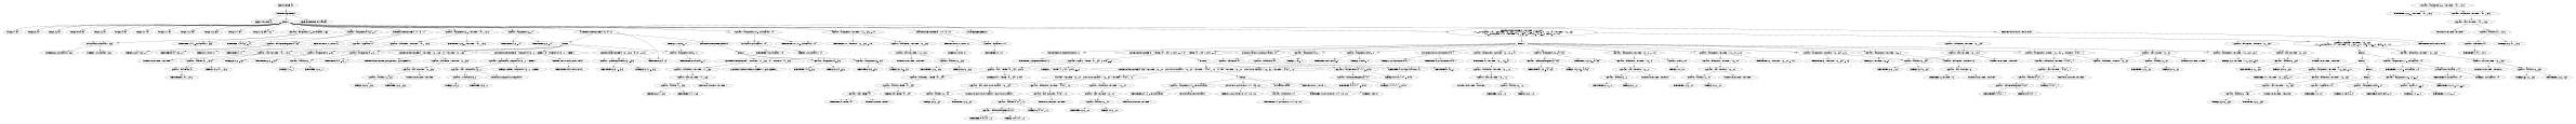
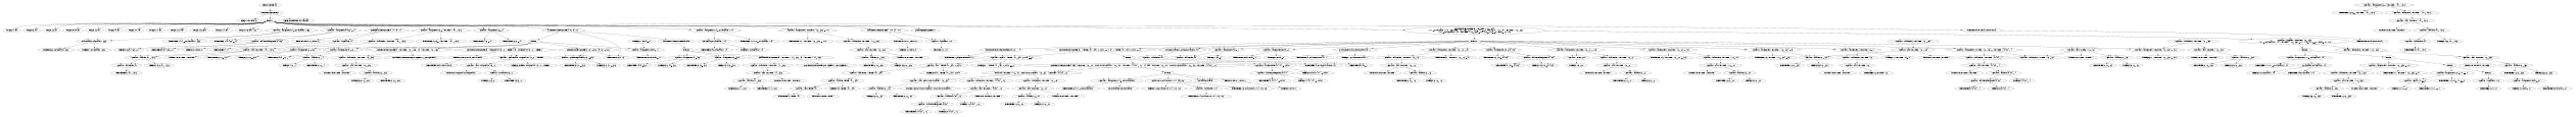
  digraph {
    n1 [label="(METHOD,tftp_connect)"]
    n2 [label="(PARAM,_DWORD *a1)"]
    n3 [label="(BLOCK,,)"]
    n4 [label="(METHOD_RETURN,int __fastcall)"]
    n5 [label="(PARAM,_BYTE *a2)"]
    n6 [label="(LOCAL,v4: int)"]
    n7 [label="(LOCAL,v5: int)"]
    n8 [label="(LOCAL,v6: int)"]
    n9 [label="(LOCAL,result: int)"]
    n10 [label="(LOCAL,v8: int)"]
    n11 [label="(LOCAL,v9: int)"]
    n12 [label="(LOCAL,v10: int)"]
    n13 [label="(LOCAL,v11: int)"]
    n14 [label="(LOCAL,v12: bool)"]
    n15 [label="(LOCAL,v13: goto)"]
    n16 [label="(LOCAL,v14: int *)"]
    n17 [label="(LOCAL,v15: char [ 128 ])"]
    n18 [label="(<operator>.assignment,v4 = Curl_ccalloc(1, 336))"]
    n19 [label="(<operator>.assignment,a1[188] = v4)"]
    n20 [label="(CONTROL_STRUCTURE,if ( !v4 ),if ( !v4 ))"]
    n21 [label="(<operator>.assignment,v5 = *(_DWORD *)(*a1 + 1576))"]
    n22 [label="(<operator>.assignment,v6 = v4)"]
    n23 [label="(CONTROL_STRUCTURE,if ( v5 ),if ( v5 ))"]
    n24 [label="(<operator>.assignment,v10 = Curl_ccalloc(1, v9))"]
    n25 [label="(<operator>.assignment,*(_DWORD *)(v6 + 328) = v10)"]
    n26 [label="(CONTROL_STRUCTURE,if ( !v10 ),if ( !v10 ))"]
    n27 [label="(JUMP_TARGET,LABEL_11)"]
    n28 [label="(CONTROL_STRUCTURE,if ( *(_DWORD *)(v6 + 332)\n    || (v11 = Curl_ccalloc(1, v9), *(_DWORD *)(v6 + 332) = v11, v12 = v11 == 0, result = 27, !v12) ),if ( *(_DWORD *)(v6 + 332)\n    || (v11 = Curl_ccalloc(1, v9), *(_DWORD *)(v6 + 332) = v11, v12 = v11 == 0, result = 27, !v12) ))"]
    n29 [label="(RETURN,return result;,return result;)"]
    n30 [label="(IDENTIFIER,v4,v4 = Curl_ccalloc(1, 336))"]
    n31 [label="(Curl_ccalloc,Curl_ccalloc(1, 336))"]
    n32 [label="(<operator>.indirectIndexAccess,a1[188])"]
    n33 [label="(IDENTIFIER,v4,a1[188] = v4)"]
    n34 [label="(<operator>.logicalNot,!v4)"]
    n35 [label="(RETURN,return 27;,return 27;)"]
    n36 [label="(IDENTIFIER,v5,v5 = *(_DWORD *)(*a1 + 1576))"]
    n37 [label="(<operator>.indirection,*(_DWORD *)(*a1 + 1576))"]
    n38 [label="(IDENTIFIER,v6,v6 = v4)"]
    n39 [label="(IDENTIFIER,v4,v6 = v4)"]
    n40 [label="(IDENTIFIER,v5,if ( v5 ))"]
    n41 [label="(BLOCK,,)"]
    n42 [label="(CONTROL_STRUCTURE,else,else)"]
    n43 [label="(IDENTIFIER,v10,v10 = Curl_ccalloc(1, v9))"]
    n44 [label="(Curl_ccalloc,Curl_ccalloc(1, v9))"]
    n45 [label="(<operator>.indirection,*(_DWORD *)(v6 + 328))"]
    n46 [label="(IDENTIFIER,v10,*(_DWORD *)(v6 + 328) = v10)"]
    n47 [label="(<operator>.logicalNot,!v10)"]
    n48 [label="(RETURN,return 27;,return 27;)"]
    n49 [label="(<operator>.logicalOr,*(_DWORD *)(v6 + 332)\n    || (v11 = Curl_ccalloc(1, v9), *(_DWORD *)(v6 + 332) = v11, v12 = v11 == 0, result = 27, !v12))"]
    n50 [label="(BLOCK,,)"]
    n51 [label="(IDENTIFIER,result,return result;)"]
    n52 [label="(LITERAL,1,Curl_ccalloc(1, 336))"]
    n53 [label="(LITERAL,336,Curl_ccalloc(1, 336))"]
    n54 [label="(IDENTIFIER,a1,a1[188] = v4)"]
    n55 [label="(LITERAL,188,a1[188] = v4)"]
    n56 [label="(IDENTIFIER,v4,!v4)"]
    n57 [label="(LITERAL,27,return 27;)"]
    n58 [label="(<operator>.cast,(_DWORD *)(*a1 + 1576))"]
    n59 [label="(UNKNOWN,_DWORD *,_DWORD *)"]
    n60 [label="(<operator>.addition,*a1 + 1576)"]
    n61 [label="(<operator>.indirection,*a1)"]
    n62 [label="(LITERAL,1576,*a1 + 1576)"]
    n63 [label="(IDENTIFIER,a1,*a1 + 1576)"]
    n64 [label="(<operator>.assignment,result = 71)"]
    n65 [label="(CONTROL_STRUCTURE,if ( (unsigned int)(v5 - 8) > 0xFFB0 ),if ( (unsigned int)(v5 - 8) > 0xFFB0 ))"]
    n66 [label="(<operator>.assignment,v8 = 512)"]
    n67 [label="(CONTROL_STRUCTURE,if ( v5 >= 513 ),if ( v5 >= 513 ))"]
    n68 [label="(<operator>.assignment,v9 = v8 + 4)"]
    n69 [label="(CONTROL_STRUCTURE,if ( *(_DWORD *)(v6 + 328) ),if ( *(_DWORD *)(v6 + 328) ))"]
    n70 [label="(BLOCK,,)"]
    n71 [label="(IDENTIFIER,result,result = 71)"]
    n72 [label="(<operator>.greaterThan,(unsigned int)(v5 - 8) > 0xFFB0)"]
    n73 [label="(RETURN,return result;,return result;)"]
    n74 [label="(IDENTIFIER,v8,v8 = 512)"]
    n75 [label="(LITERAL,512,v8 = 512)"]
    n76 [label="(<operator>.greaterEqualsThan,v5 >= 513)"]
    n77 [label="(IDENTIFIER,v9,v9 = v8 + 4)"]
    n78 [label="(<operator>.addition,v8 + 4)"]
    n79 [label="(<operator>.indirection,*(_DWORD *)(v6 + 328))"]
    n80 [label="(CONTROL_STRUCTURE,goto LABEL_11;,goto LABEL_11;)"]
    n81 [label="(LITERAL,71,result = 71)"]
    n82 [label="(<operator>.cast,(unsigned int)(v5 - 8))"]
    n83 [label="(LITERAL,0xFFB0,(unsigned int)(v5 - 8) > 0xFFB0)"]
    n84 [label="(IDENTIFIER,result,return result;)"]
    n85 [label="(UNKNOWN,unsigned int,unsigned int)"]
    n86 [label="(<operator>.subtraction,v5 - 8)"]
    n87 [label="(IDENTIFIER,v5,v5 - 8)"]
    n88 [label="(LITERAL,8,v5 - 8)"]
    n89 [label="(IDENTIFIER,v5,v5 >= 513)"]
    n90 [label="(LITERAL,513,v5 >= 513)"]
    n91 [label="(<operator>.assignment,v8 = *(_DWORD *)(*a1 + 1576))"]
    n92 [label="(IDENTIFIER,v8,v8 = *(_DWORD *)(*a1 + 1576))"]
    n93 [label="(<operator>.indirection,*(_DWORD *)(*a1 + 1576))"]
    n94 [label="(<operator>.cast,(_DWORD *)(*a1 + 1576))"]
    n95 [label="(UNKNOWN,_DWORD *,_DWORD *)"]
    n96 [label="(<operator>.addition,*a1 + 1576)"]
    n97 [label="(<operator>.indirection,*a1)"]
    n98 [label="(LITERAL,1576,*a1 + 1576)"]
    n99 [label="(IDENTIFIER,a1,*a1 + 1576)"]
    n100 [label="(IDENTIFIER,v8,v8 + 4)"]
    n101 [label="(LITERAL,4,v8 + 4)"]
    n102 [label="(<operator>.cast,(_DWORD *)(v6 + 328))"]
    n103 [label="(UNKNOWN,_DWORD *,_DWORD *)"]
    n104 [label="(<operator>.addition,v6 + 328)"]
    n105 [label="(IDENTIFIER,v6,v6 + 328)"]
    n106 [label="(LITERAL,328,v6 + 328)"]
    n107 [label="(<operator>.assignment,v9 = 516)"]
    n108 [label="(<operator>.assignment,v5 = 512)"]
    n109 [label="(CONTROL_STRUCTURE,if ( *(_DWORD *)(v4 + 328) ),if ( *(_DWORD *)(v4 + 328) ))"]
    n110 [label="(IDENTIFIER,v9,v9 = 516)"]
    n111 [label="(LITERAL,516,v9 = 516)"]
    n112 [label="(IDENTIFIER,v5,v5 = 512)"]
    n113 [label="(LITERAL,512,v5 = 512)"]
    n114 [label="(<operator>.indirection,*(_DWORD *)(v4 + 328))"]
    n115 [label="(CONTROL_STRUCTURE,goto LABEL_11;,goto LABEL_11;)"]
    n116 [label="(<operator>.cast,(_DWORD *)(v4 + 328))"]
    n117 [label="(UNKNOWN,_DWORD *,_DWORD *)"]
    n118 [label="(<operator>.addition,v4 + 328)"]
    n119 [label="(IDENTIFIER,v4,v4 + 328)"]
    n120 [label="(LITERAL,328,v4 + 328)"]
    n121 [label="(LITERAL,1,Curl_ccalloc(1, v9))"]
    n122 [label="(IDENTIFIER,v9,Curl_ccalloc(1, v9))"]
    n123 [label="(<operator>.cast,(_DWORD *)(v6 + 328))"]
    n124 [label="(UNKNOWN,_DWORD *,_DWORD *)"]
    n125 [label="(<operator>.addition,v6 + 328)"]
    n126 [label="(IDENTIFIER,v6,v6 + 328)"]
    n127 [label="(LITERAL,328,v6 + 328)"]
-   n128 [label="(IDENTIFIER,v10,!v10)"]
+   n128 [label="(RETURN,v10,!v10)"]
    n129 [label="(LITERAL,27,return 27;)"]
    n130 [label="(<operator>.indirection,*(_DWORD *)(v6 + 332))"]
    n131 [label="(BLOCK,,)"]
    n132 [label="(Curl_conncontrol,Curl_conncontrol(a1, 1))"]
    n133 [label="(<operator>.assignment,*(_DWORD *)(v6 + 16) = a1)"]
    n134 [label="(<operator>.assignment,v13 = a1[105])"]
    n135 [label="(<operator>.assignment,*(_DWORD *)(v6 + 324) = v5)"]
    n136 [label="(<operator>.assignment,*(_DWORD *)(v6 + 320) = 512)"]
    n137 [label="(<operator>.assignment,*(_DWORD *)(v6 + 8) = -100)"]
    n138 [label="(<operator>.assignment,*(_DWORD *)(v6 + 20) = v13)"]
    n139 [label="(<operator>.assignment,*(_DWORD *)v6 = 0)"]
    n140 [label="(<operator>.assignment,*(_WORD *)(v6 + 52) = *(_DWORD *)(a1[20] + 4))"]
    n141 [label="(tftp_set_timeouts,tftp_set_timeouts(v6))"]
    n142 [label="(CONTROL_STRUCTURE,if ( (*((_BYTE *)a1 + 591) & 0x40) == 0 ),if ( (*((_BYTE *)a1 + 591) & 0x40) == 0 ))"]
    n143 [label="(Curl_pgrsStartNow,Curl_pgrsStartNow(*a1))"]
    n144 [label="(<operator>.assignment,*a2 = 1)"]
    n145 [label="(<operator>.assignment,result = 0)"]
    n146 [label="(<operator>.cast,(_DWORD *)(v6 + 332))"]
    n147 [label="(<operator>.assignment,v11 = Curl_ccalloc(1, v9))"]
    n148 [label="(BLOCK,,)"]
    n149 [label="(UNKNOWN,_DWORD *,_DWORD *)"]
    n150 [label="(<operator>.addition,v6 + 332)"]
    n151 [label="(IDENTIFIER,v6,v6 + 332)"]
    n152 [label="(LITERAL,332,v6 + 332)"]
    n153 [label="(IDENTIFIER,v11,v11 = Curl_ccalloc(1, v9))"]
    n154 [label="(Curl_ccalloc,Curl_ccalloc(1, v9))"]
    n155 [label="(<operator>.assignment,*(_DWORD *)(v6 + 332) = v11)"]
    n156 [label="(BLOCK,,)"]
    n157 [label="(LITERAL,1,Curl_ccalloc(1, v9))"]
    n158 [label="(IDENTIFIER,v9,Curl_ccalloc(1, v9))"]
    n159 [label="(<operator>.indirection,*(_DWORD *)(v6 + 332))"]
    n160 [label="(IDENTIFIER,v11,*(_DWORD *)(v6 + 332) = v11)"]
    n161 [label="(<operator>.assignment,v12 = v11 == 0)"]
    n162 [label="(BLOCK,,)"]
    n163 [label="(<operator>.cast,(_DWORD *)(v6 + 332))"]
    n164 [label="(UNKNOWN,_DWORD *,_DWORD *)"]
    n165 [label="(<operator>.addition,v6 + 332)"]
    n166 [label="(IDENTIFIER,v6,v6 + 332)"]
    n167 [label="(LITERAL,332,v6 + 332)"]
    n168 [label="(IDENTIFIER,v12,v12 = v11 == 0)"]
    n169 [label="(<operator>.equals,v11 == 0)"]
    n170 [label="(<operator>.assignment,result = 27)"]
    n171 [label="(<operator>.logicalNot,!v12)"]
    n172 [label="(IDENTIFIER,v11,v11 == 0)"]
    n173 [label="(LITERAL,0,v11 == 0)"]
    n174 [label="(IDENTIFIER,result,result = 27)"]
    n175 [label="(LITERAL,27,result = 27)"]
    n176 [label="(IDENTIFIER,v12,!v12)"]
    n177 [label="(IDENTIFIER,a1,Curl_conncontrol(a1, 1))"]
    n178 [label="(LITERAL,1,Curl_conncontrol(a0, 1))"]
    n179 [label="(<operator>.indirection,*(_DWORD *)(v6 + 16))"]
    n180 [label="(IDENTIFIER,a1,*(_DWORD *)(v6 + 16) = a1)"]
    n181 [label="(IDENTIFIER,v13,v13 = a1[105])"]
    n182 [label="(<operator>.indirectIndexAccess,a1[105])"]
    n183 [label="(IDENTIFIER,v5,*(_DWORD *)(v6 + 324) = v5)"]
    n184 [label="(<operator>.addition,v6 + 324)"]
    n185 [label="(LITERAL,512,*(_DWORD *)(v6 + 320) = 512)"]
    n186 [label="(<operator>.indirection,*(_DWORD *)(v6 + 8))"]
    n187 [label="(<operator>.minus,-100)"]
    n188 [label="(<operator>.indirection,*(_DWORD *)(v6 + 20))"]
    n189 [label="(IDENTIFIER,v13,*(_DWORD *)(v6 + 20) = v13)"]
    n190 [label="(<operator>.indirection,*(_DWORD *)v6)"]
    n191 [label="(LITERAL,0,*(_DWORD *)v6 = 0)"]
    n192 [label="(<operator>.indirection,*(_WORD *)(v6 + 52))"]
    n193 [label="(<operator>.indirection,*(_DWORD *)(a1[20] + 4))"]
    n194 [label="(IDENTIFIER,v6,tftp_set_timeouts(v6))"]
    n195 [label="(<operator>.equals,(*((_BYTE *)a1 + 591) & 0x40) == 0)"]
    n196 [label="(BLOCK,,)"]
    n197 [label="(<operator>.indirection,*a1)"]
    n198 [label="(<operator>.indirection,*a2)"]
    n199 [label="(LITERAL,1,*a2 = 1)"]
    n200 [label="(IDENTIFIER,result,result = 0)"]
    n201 [label="(LITERAL,0,result = 0)"]
    n202 [label="(<operator>.cast,(_DWORD *)(v6 + 16))"]
    n203 [label="(UNKNOWN,_DWORD *,_DWORD *)"]
    n204 [label="(<operator>.addition,v6 + 16)"]
    n205 [label="(IDENTIFIER,v6,v6 + 16)"]
    n206 [label="(LITERAL,16,v6 + 16)"]
    n207 [label="(IDENTIFIER,a1,v13 = a1[105])"]
    n208 [label="(LITERAL,105,v13 = a1[105])"]
    n209 [label="(<operator>.indirection,*(_DWORD *)(v6 + 324))"]
    n210 [label="(<operator>.cast,(_DWORD *)(v6 + 324))"]
    n211 [label="(UNKNOWN,_DWORD *,_DWORD *)"]
    n212 [label="(IDENTIFIER,v6,v6 + 324)"]
    n213 [label="(LITERAL,334,v6 + 324)"]
    n214 [label="(<operator>.indirection,*(_DWORD *)(v6 + 320))"]
    n215 [label="(<operator>.cast,(_DWORD *)(v6 + 320))"]
    n216 [label="(UNKNOWN,_DWORD *,_DWORD *)"]
    n217 [label="(<operator>.addition,v6 + 320)"]
    n218 [label="(IDENTIFIER,v6,v6 + 320)"]
    n219 [label="(LITERAL,320,v6 + 320)"]
    n220 [label="(<operator>.cast,(_DWORD *)(v6 + 8))"]
    n221 [label="(LITERAL,100,-100)"]
    n222 [label="(UNKNOWN,_DWORD *,_DWORD *)"]
    n223 [label="(<operator>.addition,v6 + 8)"]
    n224 [label="(IDENTIFIER,v6,v6 + 8)"]
    n225 [label="(LITERAL,8,v6 + 8)"]
    n226 [label="(<operator>.cast,(_DWORD *)(v6 + 20))"]
    n227 [label="(UNKNOWN,_DWORD *,_DWORD *)"]
    n228 [label="(<operator>.addition,v6 + 20)"]
    n229 [label="(IDENTIFIER,v6,v6 + 20)"]
    n230 [label="(LITERAL,20,v6 + 20)"]
    n231 [label="(<operator>.cast,(_DWORD *)v6)"]
    n232 [label="(UNKNOWN,_DWORD *,_DWORD *)"]
    n233 [label="(IDENTIFIER,v6,(_DWORD *)v6)"]
    n234 [label="(<operator>.cast,(_DWORD *)(a1[20] + 4))"]
    n235 [label="(<operator>.cast,(_WORD *)(v6 + 52))"]
    n236 [label="(UNKNOWN,_WORD *,_WORD *)"]
    n237 [label="(<operator>.addition,v6 + 52)"]
    n238 [label="(IDENTIFIER,v6,v6 + 52)"]
    n239 [label="(LITERAL,52,v6 + 52)"]
    n240 [label="(UNKNOWN,_DWORD *,_DWORD *)"]
    n241 [label="(<operator>.addition,a1[20] + 4)"]
    n242 [label="(<operator>.indirectIndexAccess,a1[20])"]
    n243 [label="(LITERAL,4,a1[20] + 4)"]
    n244 [label="(IDENTIFIER,a1,a1[20] + 4)"]
    n245 [label="(LITERAL,20,a1[20] + 4)"]
    n246 [label="(<operator>.and,*((_BYTE *)a1 + 591) & 0x40)"]
    n247 [label="(LITERAL,0,(*((_BYTE *)a1 + 591) & 0x40) == 0)"]
    n248 [label="(CONTROL_STRUCTURE,if ( bind(*(_DWORD *)(v6 + 20), (const struct sockaddr *)(v6 + 52), *(_DWORD *)(a1[20] + 16)) ),if ( bind(*(_DWORD *)(v6 + 20), (const struct sockaddr *)(v6 + 52), *(_DWORD *)(a1[20] + 16)) ))"]
    n249 [label="(<operators>.assignmentOr,a1[147] |= 0x40u)"]
    n250 [label="(<operator>.indirection,*((_BYTE *)a1 + 591))"]
    n251 [label="(LITERAL,0x40,*((_BYTE *)a1 + 591) & 0x40)"]
    n252 [label="(<operator>.addition,(_BYTE *)a1 + 591)"]
    n253 [label="(<operator>.cast,(_BYTE *)a1)"]
    n254 [label="(LITERAL,591,(_BYTE *)a1 + 591)"]
    n255 [label="(UNKNOWN,_BYTE *,_BYTE *)"]
    n256 [label="(IDENTIFIER,a1,(_BYTE *)a1)"]
    n257 [label="(bind,bind(*(_DWORD *)(v6 + 20), (const struct sockaddr *)(v6 + 52), *(_DWORD *)(a1[20] + 16)))"]
    n258 [label="(BLOCK,,)"]
    n259 [label="(<operator>.indirectIndexAccess,a1[147])"]
    n260 [label="(LITERAL,0x40u,a1[147] |= 0x40u)"]
    n261 [label="(<operator>.indirection,*(_DWORD *)(v6 + 20))"]
    n262 [label="(<operator>.cast,(const struct sockaddr *)(v6 + 52))"]
    n263 [label="(<operator>.indirection,*(_DWORD *)(a1[20] + 16))"]
    n264 [label="(<operator>.assignment,v14 = _errno_location())"]
    n265 [label="(Curl_strerror,Curl_strerror(*v14, v95, 128))"]
    n266 [label="(Curl_failf,Curl_failf())"]
    n267 [label="(RETURN,return 7;,return 7;)"]
    n268 [label="(<operator>.cast,(_DWORD *)(v6 + 20))"]
    n269 [label="(UNKNOWN,const struct sockaddr *,const struct sockaddr *)"]
    n270 [label="(<operator>.addition,v6 + 52)"]
    n271 [label="(<operator>.cast,(_DWORD *)(a1[20] + 16))"]
    n272 [label="(UNKNOWN,_DWORD *,_DWORD *)"]
    n273 [label="(<operator>.addition,v6 + 20)"]
    n274 [label="(IDENTIFIER,v6,v6 + 20)"]
    n275 [label="(LITERAL,20,v6 + 20)"]
    n276 [label="(IDENTIFIER,v6,v6 + 52)"]
    n277 [label="(LITERAL,52,v6 + 52)"]
    n278 [label="(UNKNOWN,_DWORD *,_DWORD *)"]
    n279 [label="(<operator>.addition,a1[20] + 16)"]
    n280 [label="(<operator>.indirectIndexAccess,a1[20])"]
    n281 [label="(LITERAL,16,a1[20] + 16)"]
    n282 [label="(IDENTIFIER,a1,a1[20] + 16)"]
    n283 [label="(LITERAL,20,a1[20] + 16)"]
    n284 [label="(IDENTIFIER,v84,v14 = _errno_location())"]
    n285 [label="(_errno_location,_errno_location())"]
    n286 [label="(<operator>.indirection,*v14)"]
    n287 [label="(IDENTIFIER,v15,Curl_strerror(*v14, v15, 128))"]
    n288 [label="(LITERAL,128,Curl_strerror(*v14, v15, 128))"]
    n289 [label="(LITERAL,7,return 7;)"]
    n290 [label="(IDENTIFIER,v14,Curl_strerror(*v14, v15, 128))"]
    n291 [label="(IDENTIFIER,a1,a1[147] |= 0x40u)"]
    n292 [label="(LITERAL,147,a1[147] |= 0x40u)"]
    n293 [label="(IDENTIFIER,a1,Curl_pgrsStartNow(*a1))"]
    n294 [label="(IDENTIFIER,a2,*a2 = 1)"]
    n1 -> n2
    n1 -> n3
    n1 -> n4
    n3 -> n6
    n3 -> n7
    n3 -> n8
    n3 -> n9
    n3 -> n10
    n3 -> n11
    n3 -> n12
    n3 -> n13
    n3 -> n14
    n3 -> n15
    n3 -> n16
    n3 -> n17
    n3 -> n18
    n3 -> n19
    n3 -> n20
    n3 -> n21
    n3 -> n22
    n3 -> n23
    n3 -> n24
    n3 -> n25
    n3 -> n26
    n3 -> n27
    n3 -> n28
    n3 -> n29
    n5 -> n1
    n18 -> n30
    n18 -> n31
    n19 -> n32
    n19 -> n33
    n20 -> n34
    n20 -> n35
    n21 -> n36
    n21 -> n37
    n22 -> n38
    n22 -> n39
    n23 -> n40
    n23 -> n41
    n23 -> n42
    n24 -> n43
    n24 -> n44
    n25 -> n45
    n25 -> n46
    n26 -> n47
    n26 -> n48
    n28 -> n49
    n28 -> n50
    n29 -> n51
    n31 -> n52
    n31 -> n53
    n32 -> n54
    n32 -> n55
    n34 -> n56
    n35 -> n57
    n37 -> n58
    n41 -> n64
    n41 -> n65
    n41 -> n66
    n41 -> n67
    n41 -> n68
    n41 -> n69
    n42 -> n70
    n44 -> n121
    n44 -> n122
    n45 -> n123
    n47 -> n128
    n48 -> n129
    n49 -> n130
    n49 -> n131
    n50 -> n132
    n50 -> n133
    n50 -> n134
    n50 -> n135
    n50 -> n136
    n50 -> n137
    n50 -> n138
    n50 -> n139
    n50 -> n140
    n50 -> n141
    n50 -> n142
    n50 -> n143
    n50 -> n144
    n50 -> n145
    n58 -> n59
    n58 -> n60
    n60 -> n61
    n60 -> n62
    n61 -> n63
    n64 -> n71
    n65 -> n72
    n65 -> n73
    n66 -> n74
    n66 -> n75
    n67 -> n40
    n67 -> n76
    n68 -> n77
    n68 -> n78
    n69 -> n79
    n69 -> n80
    n70 -> n107
    n70 -> n108
    n70 -> n109
    n72 -> n82
    n72 -> n83
    n73 -> n84
    n76 -> n89
    n76 -> n90
    n78 -> n100
    n78 -> n101
    n79 -> n102
    n81 -> n64
    n82 -> n85
    n82 -> n86
    n86 -> n87
    n86 -> n88
    n91 -> n92
    n91 -> n93
    n93 -> n94
    n94 -> n95
    n94 -> n96
    n96 -> n97
    n96 -> n98
    n97 -> n99
    n102 -> n103
    n102 -> n104
    n104 -> n105
    n104 -> n106
    n107 -> n110
    n107 -> n111
    n108 -> n112
    n108 -> n113
    n109 -> n114
    n109 -> n115
    n114 -> n116
    n116 -> n117
    n116 -> n118
    n118 -> n119
    n118 -> n120
    n123 -> n124
    n123 -> n125
    n125 -> n126
    n125 -> n127
    n130 -> n146
    n131 -> n147
    n131 -> n148
    n132 -> n177
    n132 -> n178
-   n180 -> n179
+   n133 -> n179
    n133 -> n180
    n134 -> n181
    n134 -> n182
    n135 -> n183
    n135 -> n184
    n136 -> n185
    n137 -> n186
    n137 -> n187
    n138 -> n188
    n138 -> n189
    n139 -> n190
    n139 -> n191
    n140 -> n192
    n140 -> n193
    n141 -> n194
    n142 -> n195
    n142 -> n196
    n143 -> n197
    n144 -> n198
    n144 -> n199
    n145 -> n200
    n145 -> n201
    n146 -> n149
    n146 -> n150
    n147 -> n153
    n147 -> n154
    n148 -> n155
    n148 -> n156
    n150 -> n151
    n150 -> n152
    n154 -> n157
    n154 -> n158
    n155 -> n159
    n155 -> n160
    n156 -> n161
    n156 -> n162
    n159 -> n163
    n161 -> n168
    n161 -> n169
    n162 -> n170
    n162 -> n171
    n163 -> n164
    n163 -> n165
    n165 -> n166
    n165 -> n167
    n169 -> n172
    n169 -> n173
    n170 -> n174
    n170 -> n175
    n171 -> n176
    n179 -> n202
    n182 -> n207
    n182 -> n208
    n184 -> n212
    n184 -> n213
    n186 -> n220
    n187 -> n221
    n188 -> n226
    n190 -> n231
    n193 -> n234
    n195 -> n246
    n195 -> n247
    n196 -> n248
    n196 -> n249
    n197 -> n293
    n198 -> n294
    n202 -> n203
    n202 -> n204
    n204 -> n205
    n204 -> n206
    n209 -> n210
    n210 -> n184
    n210 -> n211
    n214 -> n136
    n214 -> n215
    n215 -> n216
    n215 -> n217
    n217 -> n218
    n217 -> n219
    n220 -> n222
    n220 -> n223
    n223 -> n224
    n223 -> n225
    n226 -> n227
    n226 -> n228
    n228 -> n229
    n228 -> n230
    n231 -> n232
    n231 -> n233
    n234 -> n240
    n234 -> n241
    n235 -> n192
    n235 -> n236
    n235 -> n237
    n237 -> n238
    n237 -> n239
    n241 -> n242
    n241 -> n243
    n242 -> n244
    n242 -> n245
    n246 -> n250
    n246 -> n251
    n248 -> n257
    n248 -> n258
    n249 -> n259
    n249 -> n260
    n250 -> n252
    n252 -> n253
    n252 -> n254
    n253 -> n255
    n253 -> n256
    n257 -> n261
    n257 -> n262
    n257 -> n263
    n258 -> n264
    n258 -> n265
    n258 -> n266
    n258 -> n267
    n259 -> n291
    n259 -> n292
    n261 -> n268
    n262 -> n269
    n262 -> n270
    n263 -> n271
    n264 -> n284
    n264 -> n285
    n265 -> n286
    n265 -> n287
    n265 -> n288
    n267 -> n289
    n268 -> n272
    n268 -> n273
    n270 -> n276
    n270 -> n277
    n271 -> n278
    n271 -> n279
    n273 -> n274
    n273 -> n275
    n279 -> n280
    n279 -> n281
    n280 -> n282
    n280 -> n283
    n286 -> n290
  }
